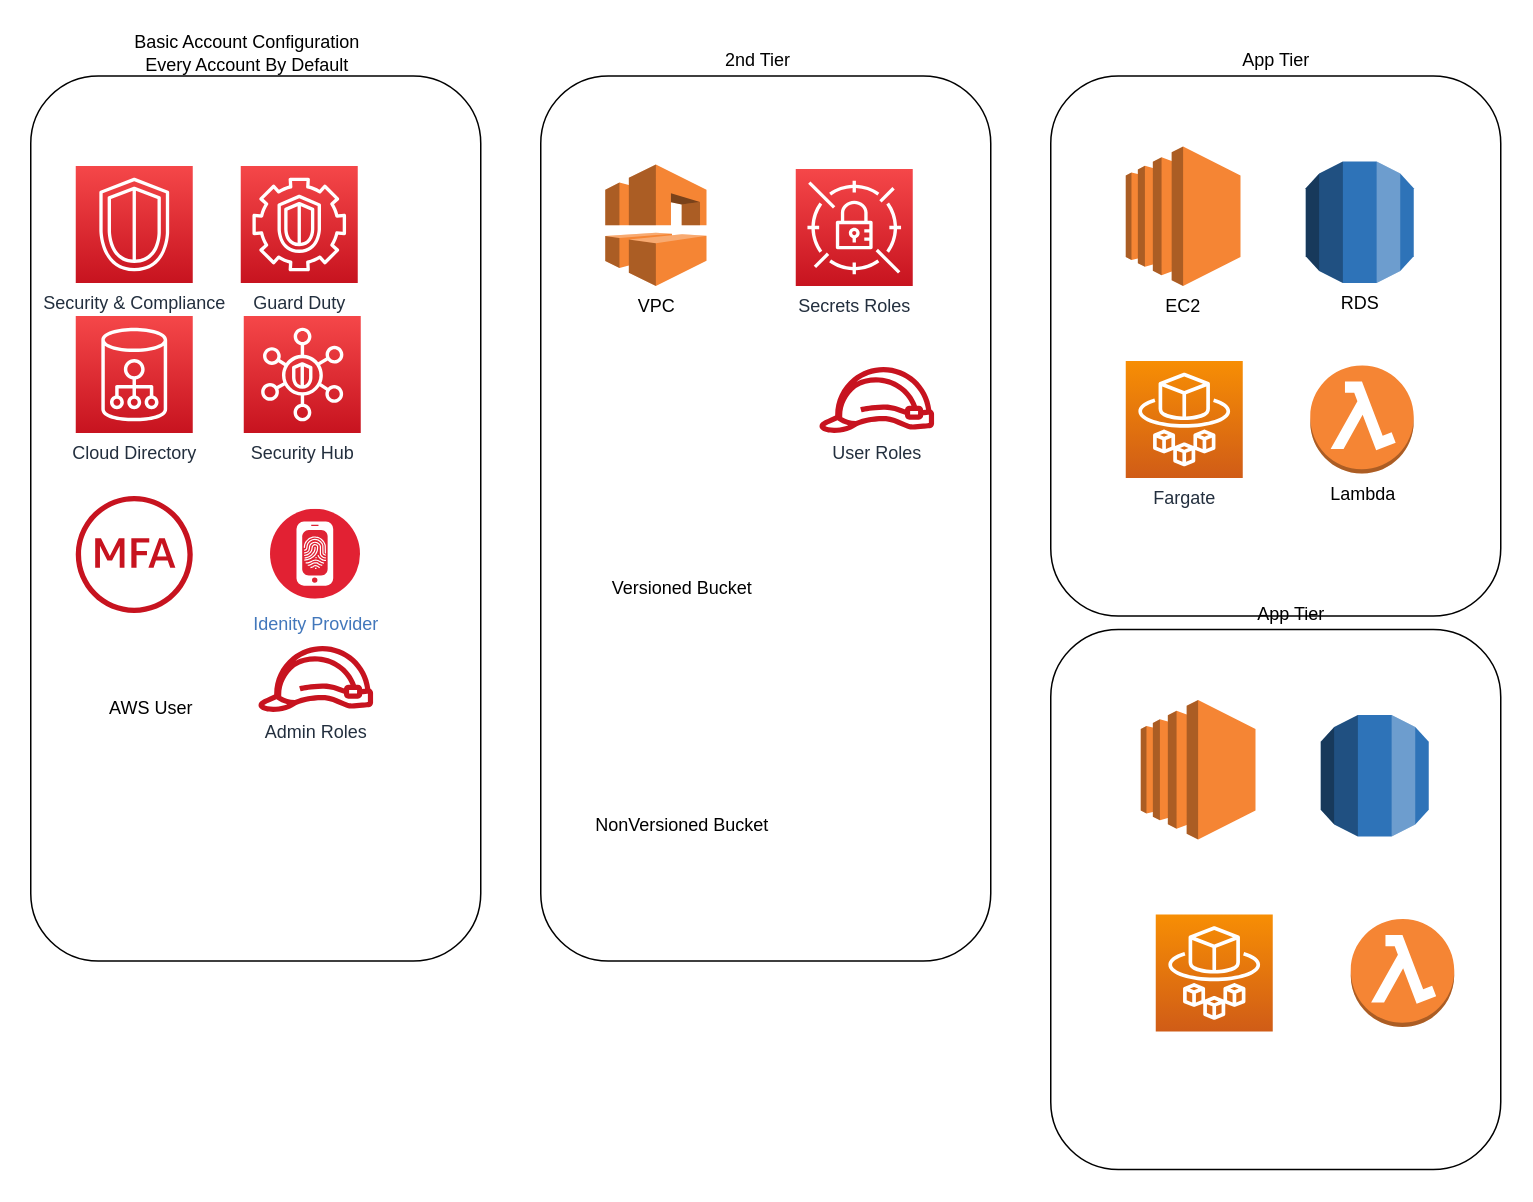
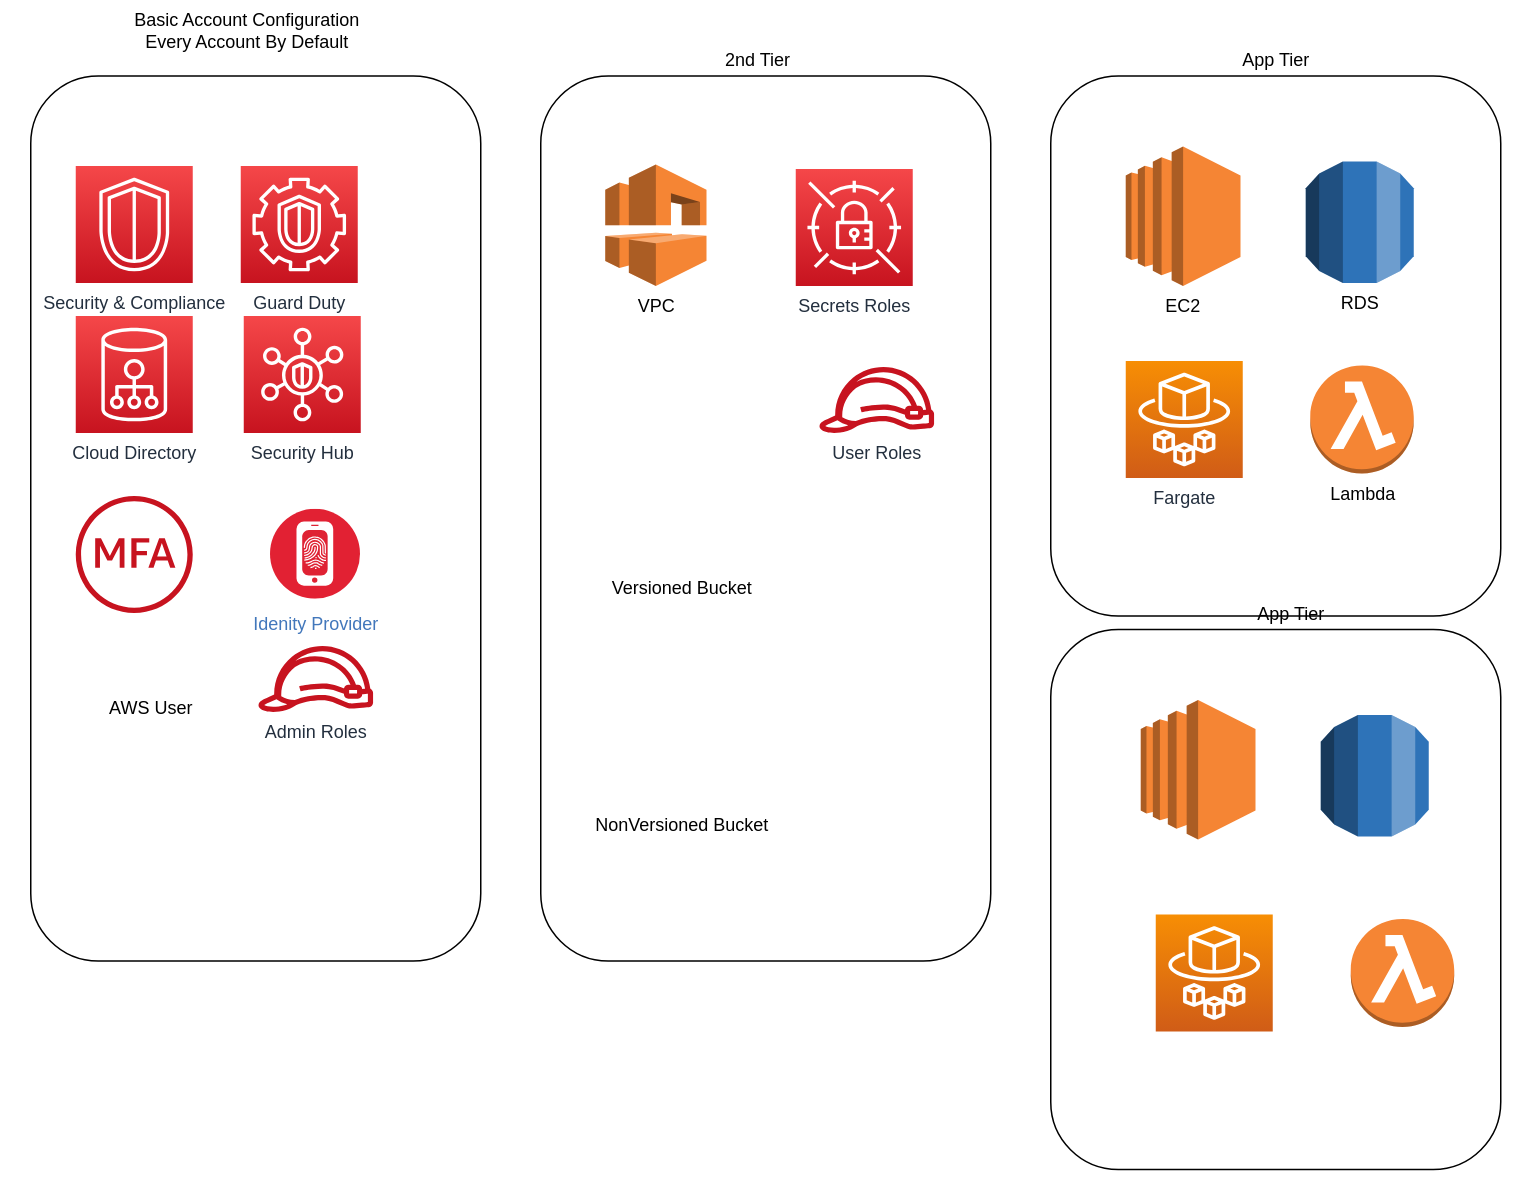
  <mxCell id="0" />
  <mxCell id="1" parent="0" />
  <mxCell id="2" value="" style="rounded=1;whiteSpace=wrap;html=1;" vertex="1" parent="1"><mxGeometry x="20" y="50" width="300" height="590" as="geometry" /></mxCell>
  <mxCell id="3" value="" style="rounded=1;whiteSpace=wrap;html=1;" vertex="1" parent="1"><mxGeometry x="360" y="50" width="300" height="590" as="geometry" /></mxCell>
  <mxCell id="4" value="" style="rounded=1;whiteSpace=wrap;html=1;" vertex="1" parent="1"><mxGeometry x="700" y="50" width="300" height="360" as="geometry" /></mxCell>
- <mxCell id="5" value="Basic Account Configuration&lt;br&gt;Every Account By Default&lt;br&gt;" style="text;html=1;align=center;verticalAlign=middle;resizable=0;points=[];autosize=1;" vertex="1" parent="1"><mxGeometry x="79" y="20" width="170" height="30" as="geometry" /></mxCell>
+ <mxCell id="5" value="Basic Account Configuration&lt;br&gt;Every Account By Default&lt;br&gt;" style="text;html=1;align=center;verticalAlign=middle;resizable=0;points=[];autosize=1;" vertex="1" parent="1"><mxGeometry x="79" y="5" width="170" height="30" as="geometry" /></mxCell>
  <mxCell id="6" value="Security &amp;amp; Compliance" style="outlineConnect=0;fontColor=#232F3E;gradientColor=#F54749;gradientDirection=north;fillColor=#C7131F;strokeColor=#ffffff;dashed=0;verticalLabelPosition=bottom;verticalAlign=top;align=center;html=1;fontSize=12;fontStyle=0;aspect=fixed;shape=mxgraph.aws4.resourceIcon;resIcon=mxgraph.aws4.security_identity_and_compliance;" vertex="1" parent="1"><mxGeometry x="50" y="110" width="78" height="78" as="geometry" /></mxCell>
  <mxCell id="7" value="2nd Tier" style="text;html=1;strokeColor=none;fillColor=none;align=center;verticalAlign=middle;whiteSpace=wrap;rounded=0;" vertex="1" parent="1"><mxGeometry x="470" y="30" width="70" height="20" as="geometry" /></mxCell>
  <mxCell id="8" value="App Tier" style="text;html=1;align=center;verticalAlign=middle;resizable=0;points=[];autosize=1;" vertex="1" parent="1"><mxGeometry x="820" y="30" width="60" height="20" as="geometry" /></mxCell>
  <mxCell id="9" value="Guard Duty" style="outlineConnect=0;fontColor=#232F3E;gradientColor=#F54749;gradientDirection=north;fillColor=#C7131F;strokeColor=#ffffff;dashed=0;verticalLabelPosition=bottom;verticalAlign=top;align=center;html=1;fontSize=12;fontStyle=0;aspect=fixed;shape=mxgraph.aws4.resourceIcon;resIcon=mxgraph.aws4.guardduty;" vertex="1" parent="1"><mxGeometry x="160" y="110" width="78" height="78" as="geometry" /></mxCell>
  <mxCell id="10" value="Cloud Directory" style="outlineConnect=0;fontColor=#232F3E;gradientColor=#F54749;gradientDirection=north;fillColor=#C7131F;strokeColor=#ffffff;dashed=0;verticalLabelPosition=bottom;verticalAlign=top;align=center;html=1;fontSize=12;fontStyle=0;aspect=fixed;shape=mxgraph.aws4.resourceIcon;resIcon=mxgraph.aws4.cloud_directory;" vertex="1" parent="1"><mxGeometry x="50" y="210" width="78" height="78" as="geometry" /></mxCell>
  <mxCell id="11" value="Security Hub" style="outlineConnect=0;fontColor=#232F3E;gradientColor=#F54749;gradientDirection=north;fillColor=#C7131F;strokeColor=#ffffff;dashed=0;verticalLabelPosition=bottom;verticalAlign=top;align=center;html=1;fontSize=12;fontStyle=0;aspect=fixed;shape=mxgraph.aws4.resourceIcon;resIcon=mxgraph.aws4.security_hub;" vertex="1" parent="1"><mxGeometry x="162" y="210" width="78" height="78" as="geometry" /></mxCell>
  <mxCell id="12" value="" style="outlineConnect=0;fontColor=#232F3E;gradientColor=none;fillColor=#C7131F;strokeColor=none;dashed=0;verticalLabelPosition=bottom;verticalAlign=top;align=center;html=1;fontSize=12;fontStyle=0;aspect=fixed;pointerEvents=1;shape=mxgraph.aws4.mfa_token;" vertex="1" parent="1"><mxGeometry x="50" y="330" width="78" height="78" as="geometry" /></mxCell>
  <mxCell id="13" value="VPC" style="outlineConnect=0;dashed=0;verticalLabelPosition=bottom;verticalAlign=top;align=center;html=1;shape=mxgraph.aws3.vpc;fillColor=#F58534;gradientColor=none;" vertex="1" parent="1"><mxGeometry x="403" y="109" width="67.5" height="81" as="geometry" /></mxCell>
  <mxCell id="14" value="Idenity Provider" style="aspect=fixed;perimeter=ellipsePerimeter;html=1;align=center;shadow=0;dashed=0;fontColor=#4277BB;labelBackgroundColor=#ffffff;fontSize=12;spacingTop=3;image;image=img/lib/ibm/security/identity_provider.svg;" vertex="1" parent="1"><mxGeometry x="180" y="339" width="60" height="60" as="geometry" /></mxCell>
  <mxCell id="15" value="Versioned Bucket" style="shape=image;html=1;verticalAlign=top;verticalLabelPosition=bottom;labelBackgroundColor=#ffffff;imageAspect=0;aspect=fixed;image=https://cdn2.iconfinder.com/data/icons/amazon-aws-stencils/100/Storage__Content_Delivery_Amazon_S3_Bucket-128.png" vertex="1" parent="1"><mxGeometry x="390" y="250" width="128" height="128" as="geometry" /></mxCell>
  <mxCell id="16" value="NonVersioned Bucket" style="shape=image;html=1;verticalAlign=top;verticalLabelPosition=bottom;labelBackgroundColor=#ffffff;imageAspect=0;aspect=fixed;image=https://cdn2.iconfinder.com/data/icons/amazon-aws-stencils/100/Storage__Content_Delivery_Amazon_S3_Bucket-128.png" vertex="1" parent="1"><mxGeometry x="390" y="408" width="128" height="128" as="geometry" /></mxCell>
  <mxCell id="17" value="Secrets Roles" style="outlineConnect=0;fontColor=#232F3E;gradientColor=#F54749;gradientDirection=north;fillColor=#C7131F;strokeColor=#ffffff;dashed=0;verticalLabelPosition=bottom;verticalAlign=top;align=center;html=1;fontSize=12;fontStyle=0;aspect=fixed;shape=mxgraph.aws4.resourceIcon;resIcon=mxgraph.aws4.secrets_manager;" vertex="1" parent="1"><mxGeometry x="530" y="112" width="78" height="78" as="geometry" /></mxCell>
  <mxCell id="18" value="EC2" style="outlineConnect=0;dashed=0;verticalLabelPosition=bottom;verticalAlign=top;align=center;html=1;shape=mxgraph.aws3.ec2;fillColor=#F58534;gradientColor=none;" vertex="1" parent="1"><mxGeometry x="750" y="97" width="76.5" height="93" as="geometry" /></mxCell>
  <mxCell id="19" value="RDS" style="outlineConnect=0;dashed=0;verticalLabelPosition=bottom;verticalAlign=top;align=center;html=1;shape=mxgraph.aws3.rds;fillColor=#2E73B8;gradientColor=none;" vertex="1" parent="1"><mxGeometry x="870" y="107" width="72" height="81" as="geometry" /></mxCell>
  <mxCell id="20" value="Fargate" style="outlineConnect=0;fontColor=#232F3E;gradientColor=#F78E04;gradientDirection=north;fillColor=#D05C17;strokeColor=#ffffff;dashed=0;verticalLabelPosition=bottom;verticalAlign=top;align=center;html=1;fontSize=12;fontStyle=0;aspect=fixed;shape=mxgraph.aws4.resourceIcon;resIcon=mxgraph.aws4.fargate;" vertex="1" parent="1"><mxGeometry x="750" y="240" width="78" height="78" as="geometry" /></mxCell>
  <mxCell id="21" value="Lambda" style="outlineConnect=0;dashed=0;verticalLabelPosition=bottom;verticalAlign=top;align=center;html=1;shape=mxgraph.aws3.lambda_function;fillColor=#F58534;gradientColor=none;" vertex="1" parent="1"><mxGeometry x="873" y="243" width="69" height="72" as="geometry" /></mxCell>
  <mxCell id="22" value="User Roles" style="outlineConnect=0;fontColor=#232F3E;gradientColor=none;fillColor=#C7131F;strokeColor=none;dashed=0;verticalLabelPosition=bottom;verticalAlign=top;align=center;html=1;fontSize=12;fontStyle=0;aspect=fixed;pointerEvents=1;shape=mxgraph.aws4.role;" vertex="1" parent="1"><mxGeometry x="545" y="244" width="78" height="44" as="geometry" /></mxCell>
  <mxCell id="23" value="Admin Roles" style="outlineConnect=0;fontColor=#232F3E;gradientColor=none;fillColor=#C7131F;strokeColor=none;dashed=0;verticalLabelPosition=bottom;verticalAlign=top;align=center;html=1;fontSize=12;fontStyle=0;aspect=fixed;pointerEvents=1;shape=mxgraph.aws4.role;" vertex="1" parent="1"><mxGeometry x="171" y="430" width="78" height="44" as="geometry" /></mxCell>
  <mxCell id="24" value="" style="rounded=1;whiteSpace=wrap;html=1;" vertex="1" parent="1"><mxGeometry x="700" y="419" width="300" height="360" as="geometry" /></mxCell>
  <mxCell id="25" value="App Tier" style="text;html=1;align=center;verticalAlign=middle;resizable=0;points=[];autosize=1;" vertex="1" parent="1"><mxGeometry x="830" y="399" width="60" height="20" as="geometry" /></mxCell>
  <mxCell id="26" value="" style="outlineConnect=0;dashed=0;verticalLabelPosition=bottom;verticalAlign=top;align=center;html=1;shape=mxgraph.aws3.ec2;fillColor=#F58534;gradientColor=none;" vertex="1" parent="1"><mxGeometry x="760" y="466" width="76.5" height="93" as="geometry" /></mxCell>
  <mxCell id="27" value="" style="outlineConnect=0;dashed=0;verticalLabelPosition=bottom;verticalAlign=top;align=center;html=1;shape=mxgraph.aws3.rds;fillColor=#2E73B8;gradientColor=none;" vertex="1" parent="1"><mxGeometry x="880" y="476" width="72" height="81" as="geometry" /></mxCell>
  <mxCell id="28" value="" style="outlineConnect=0;fontColor=#232F3E;gradientColor=#F78E04;gradientDirection=north;fillColor=#D05C17;strokeColor=#ffffff;dashed=0;verticalLabelPosition=bottom;verticalAlign=top;align=center;html=1;fontSize=12;fontStyle=0;aspect=fixed;shape=mxgraph.aws4.resourceIcon;resIcon=mxgraph.aws4.fargate;" vertex="1" parent="1"><mxGeometry x="770" y="609" width="78" height="78" as="geometry" /></mxCell>
  <mxCell id="29" value="" style="outlineConnect=0;dashed=0;verticalLabelPosition=bottom;verticalAlign=top;align=center;html=1;shape=mxgraph.aws3.lambda_function;fillColor=#F58534;gradientColor=none;" vertex="1" parent="1"><mxGeometry x="900" y="612" width="69" height="72" as="geometry" /></mxCell>
  <mxCell id="30" value="AWS User" style="text;html=1;align=center;verticalAlign=middle;resizable=0;points=[];autosize=1;" vertex="1" parent="1"><mxGeometry x="60" y="462" width="80" height="20" as="geometry" /></mxCell>
